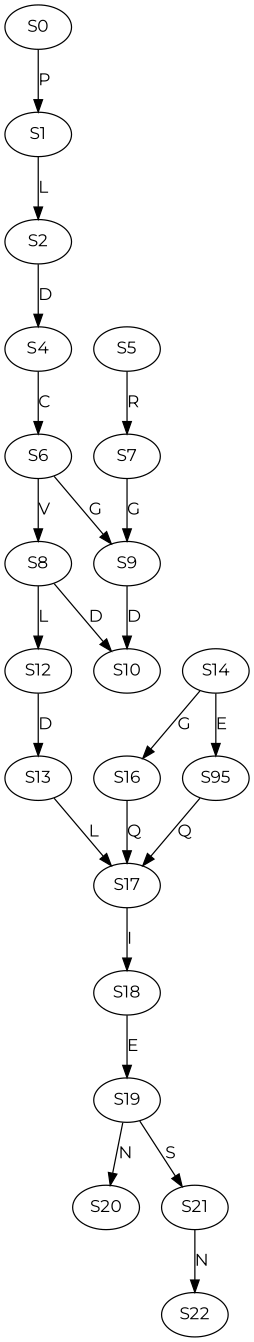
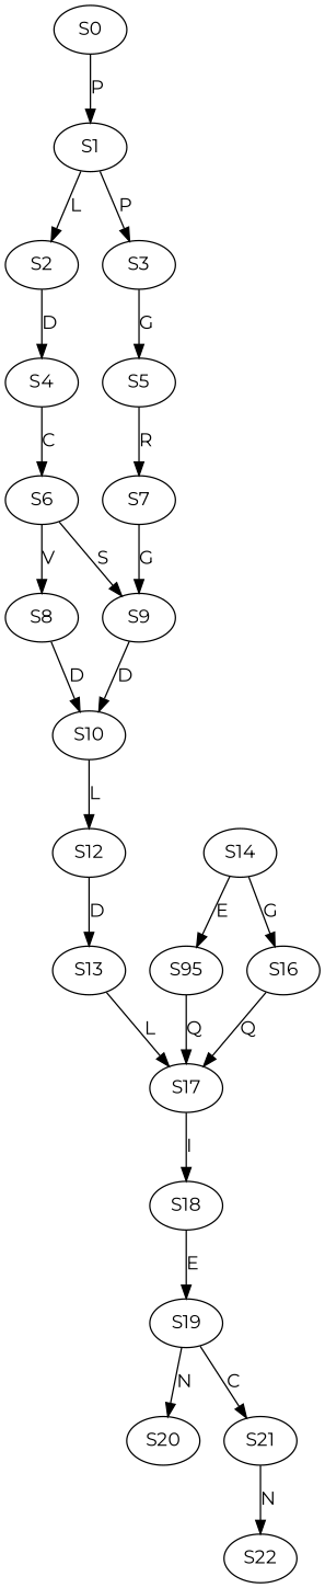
  strict digraph {
    fontname=Montserrat
    node [fontname=Montserrat]
    edge [fontname=Montserrat]
    S0
    S1
    S2
+   S3
    S4
    S5
    S6
    S7
    S8
    S9
    S10
    S12
    S13
    S17
    n15 [label=S95]
    S14
    S16
    S18
    S19
    S20
    S21
    S22
    S0 -> S1 [label=P]
    S1 -> S2 [label=L]
+   S1 -> S3 [label=P]
    S2 -> S4 [label=D]
+   S3 -> S5 [label=G]
    S4 -> S6 [label=C]
    S5 -> S7 [label=R]
    S6 -> S8 [label=V]
-   S6 -> S9 [label=G]
+   S6 -> S9 [label=S]
    S7 -> S9 [label=G]
    S8 -> S10 [label=D]
    S9 -> S10 [label=D]
-   S8 -> S12 [label=L]
+   S10 -> S12 [label=L]
    S12 -> S13 [label=D]
    S13 -> S17 [label=L]
    S17 -> S18 [label=I]
    n15 -> S17 [label=Q]
    S14 -> n15 [label=E]
    S14 -> S16 [label=G]
    S16 -> S17 [label=Q]
    S18 -> S19 [label=E]
    S19 -> S20 [label=N]
-   S19 -> S21 [label=S]
+   S19 -> S21 [label=C]
    S21 -> S22 [label=N]
  }
